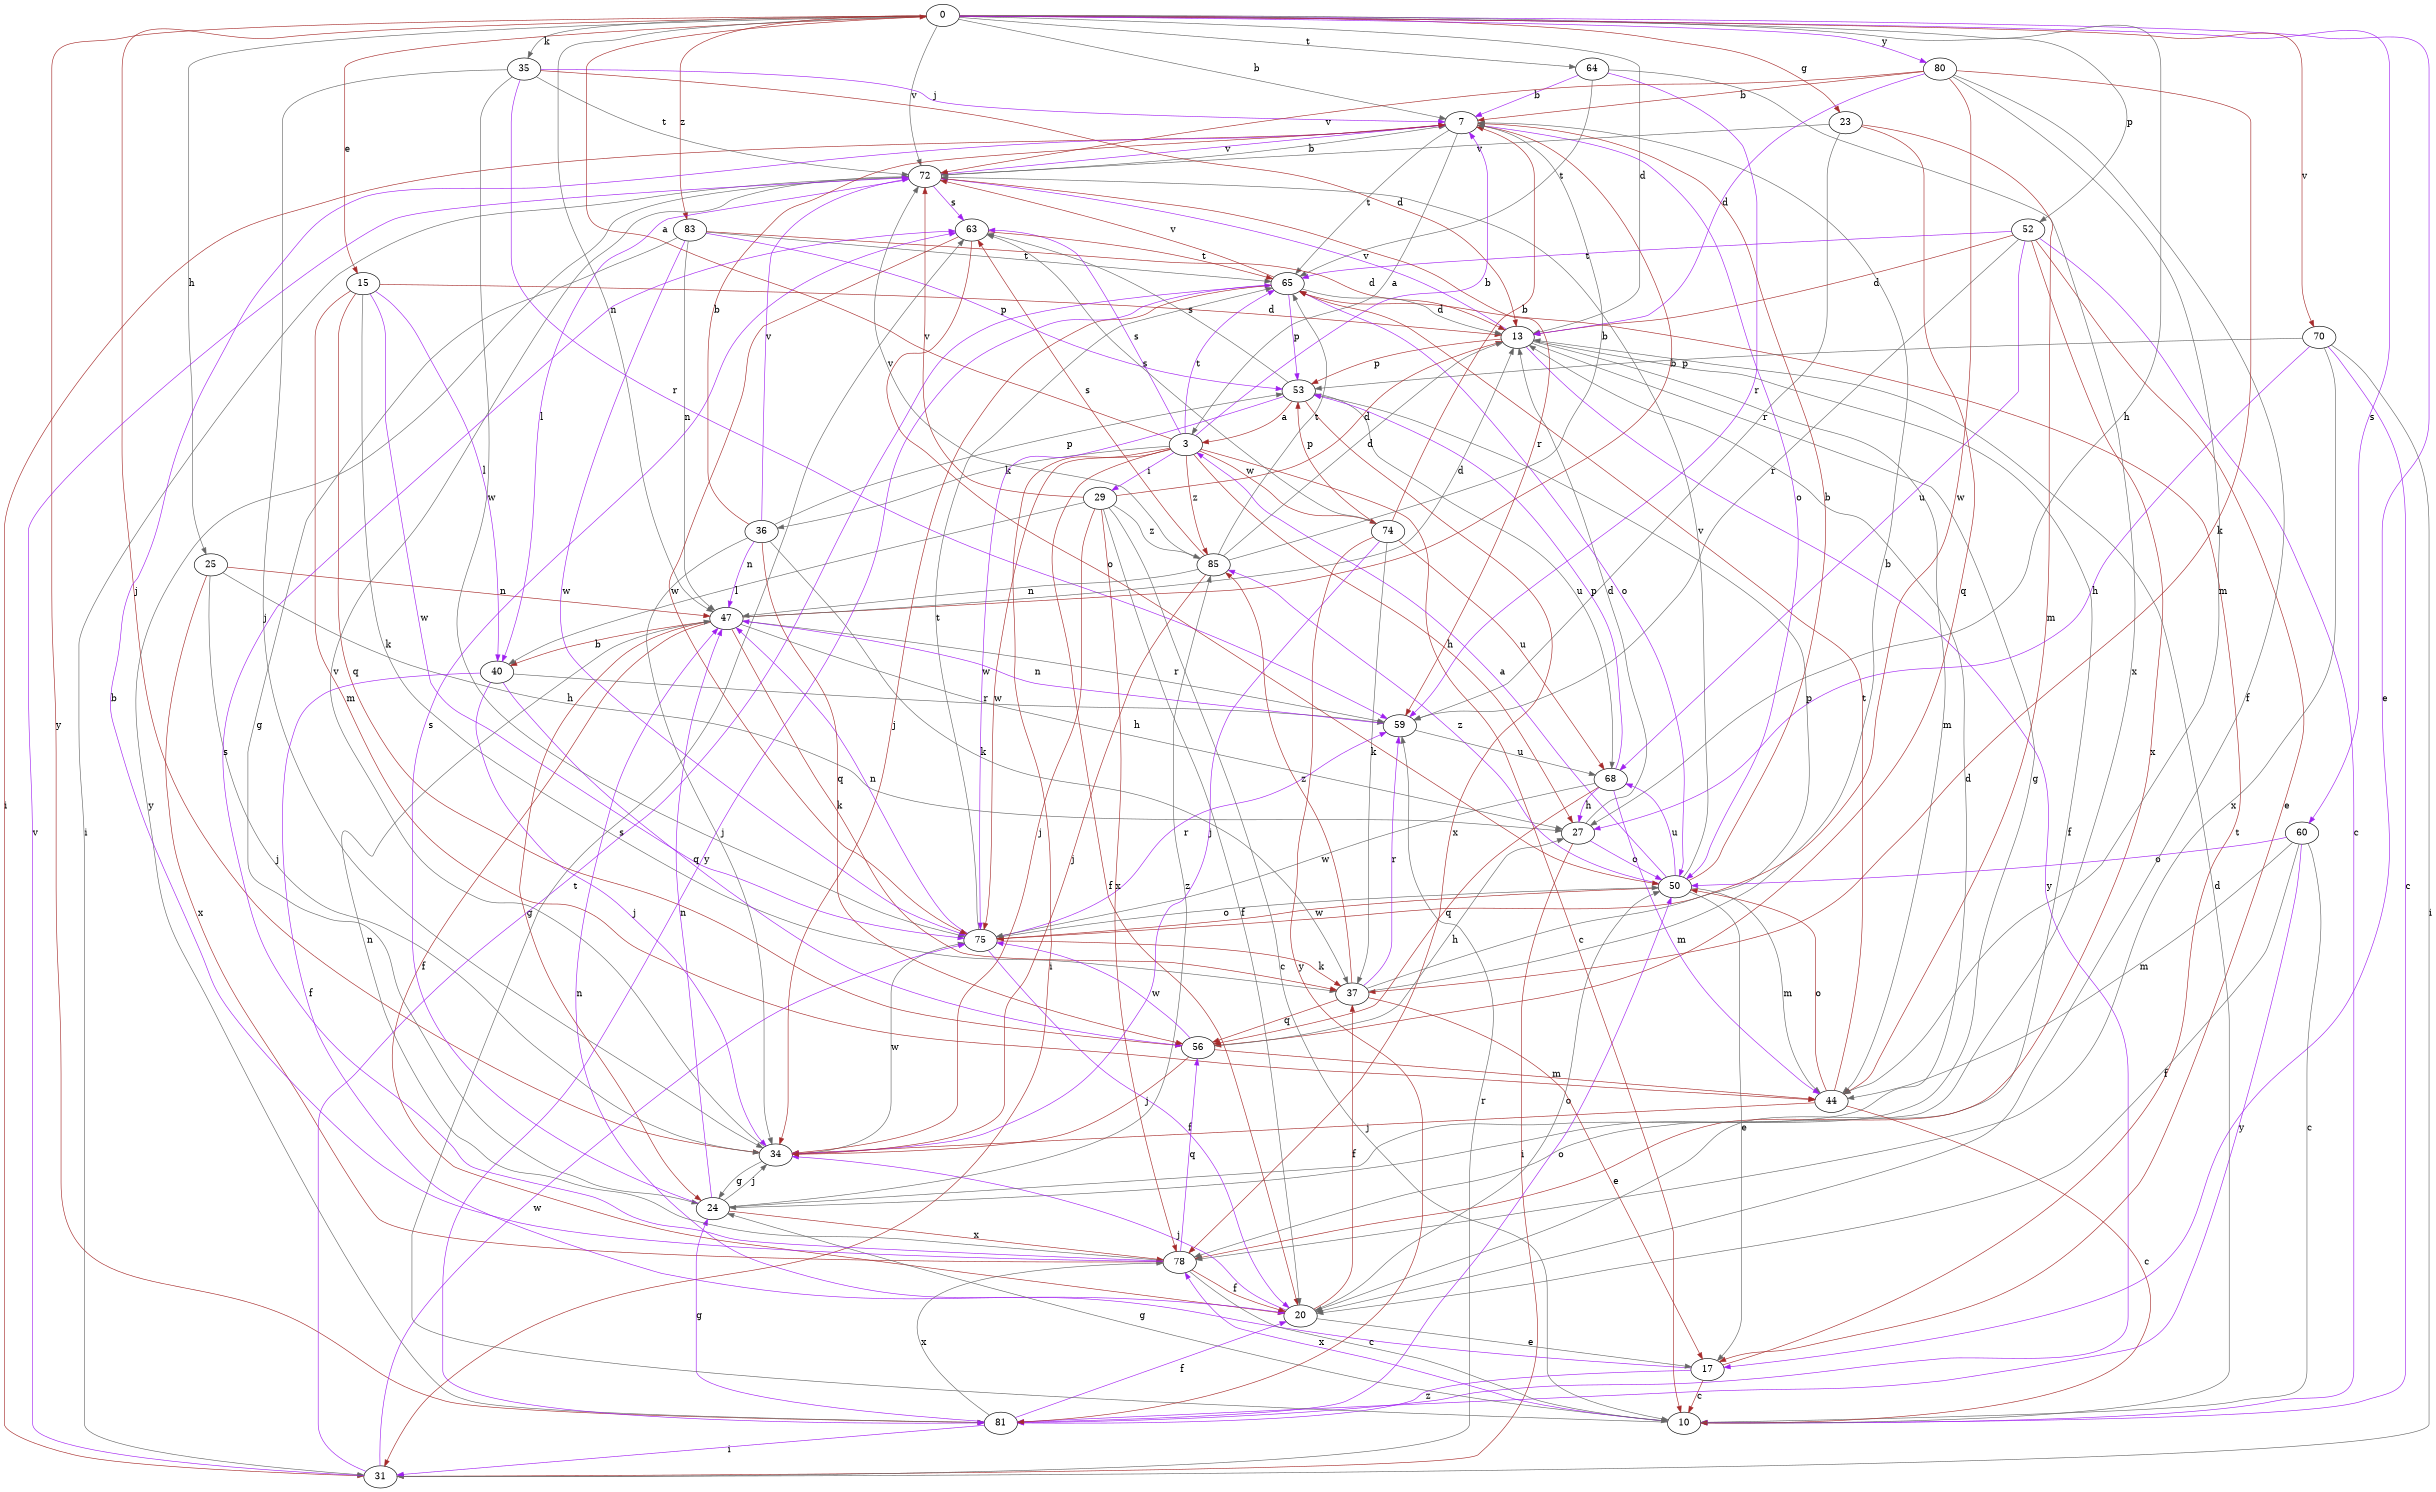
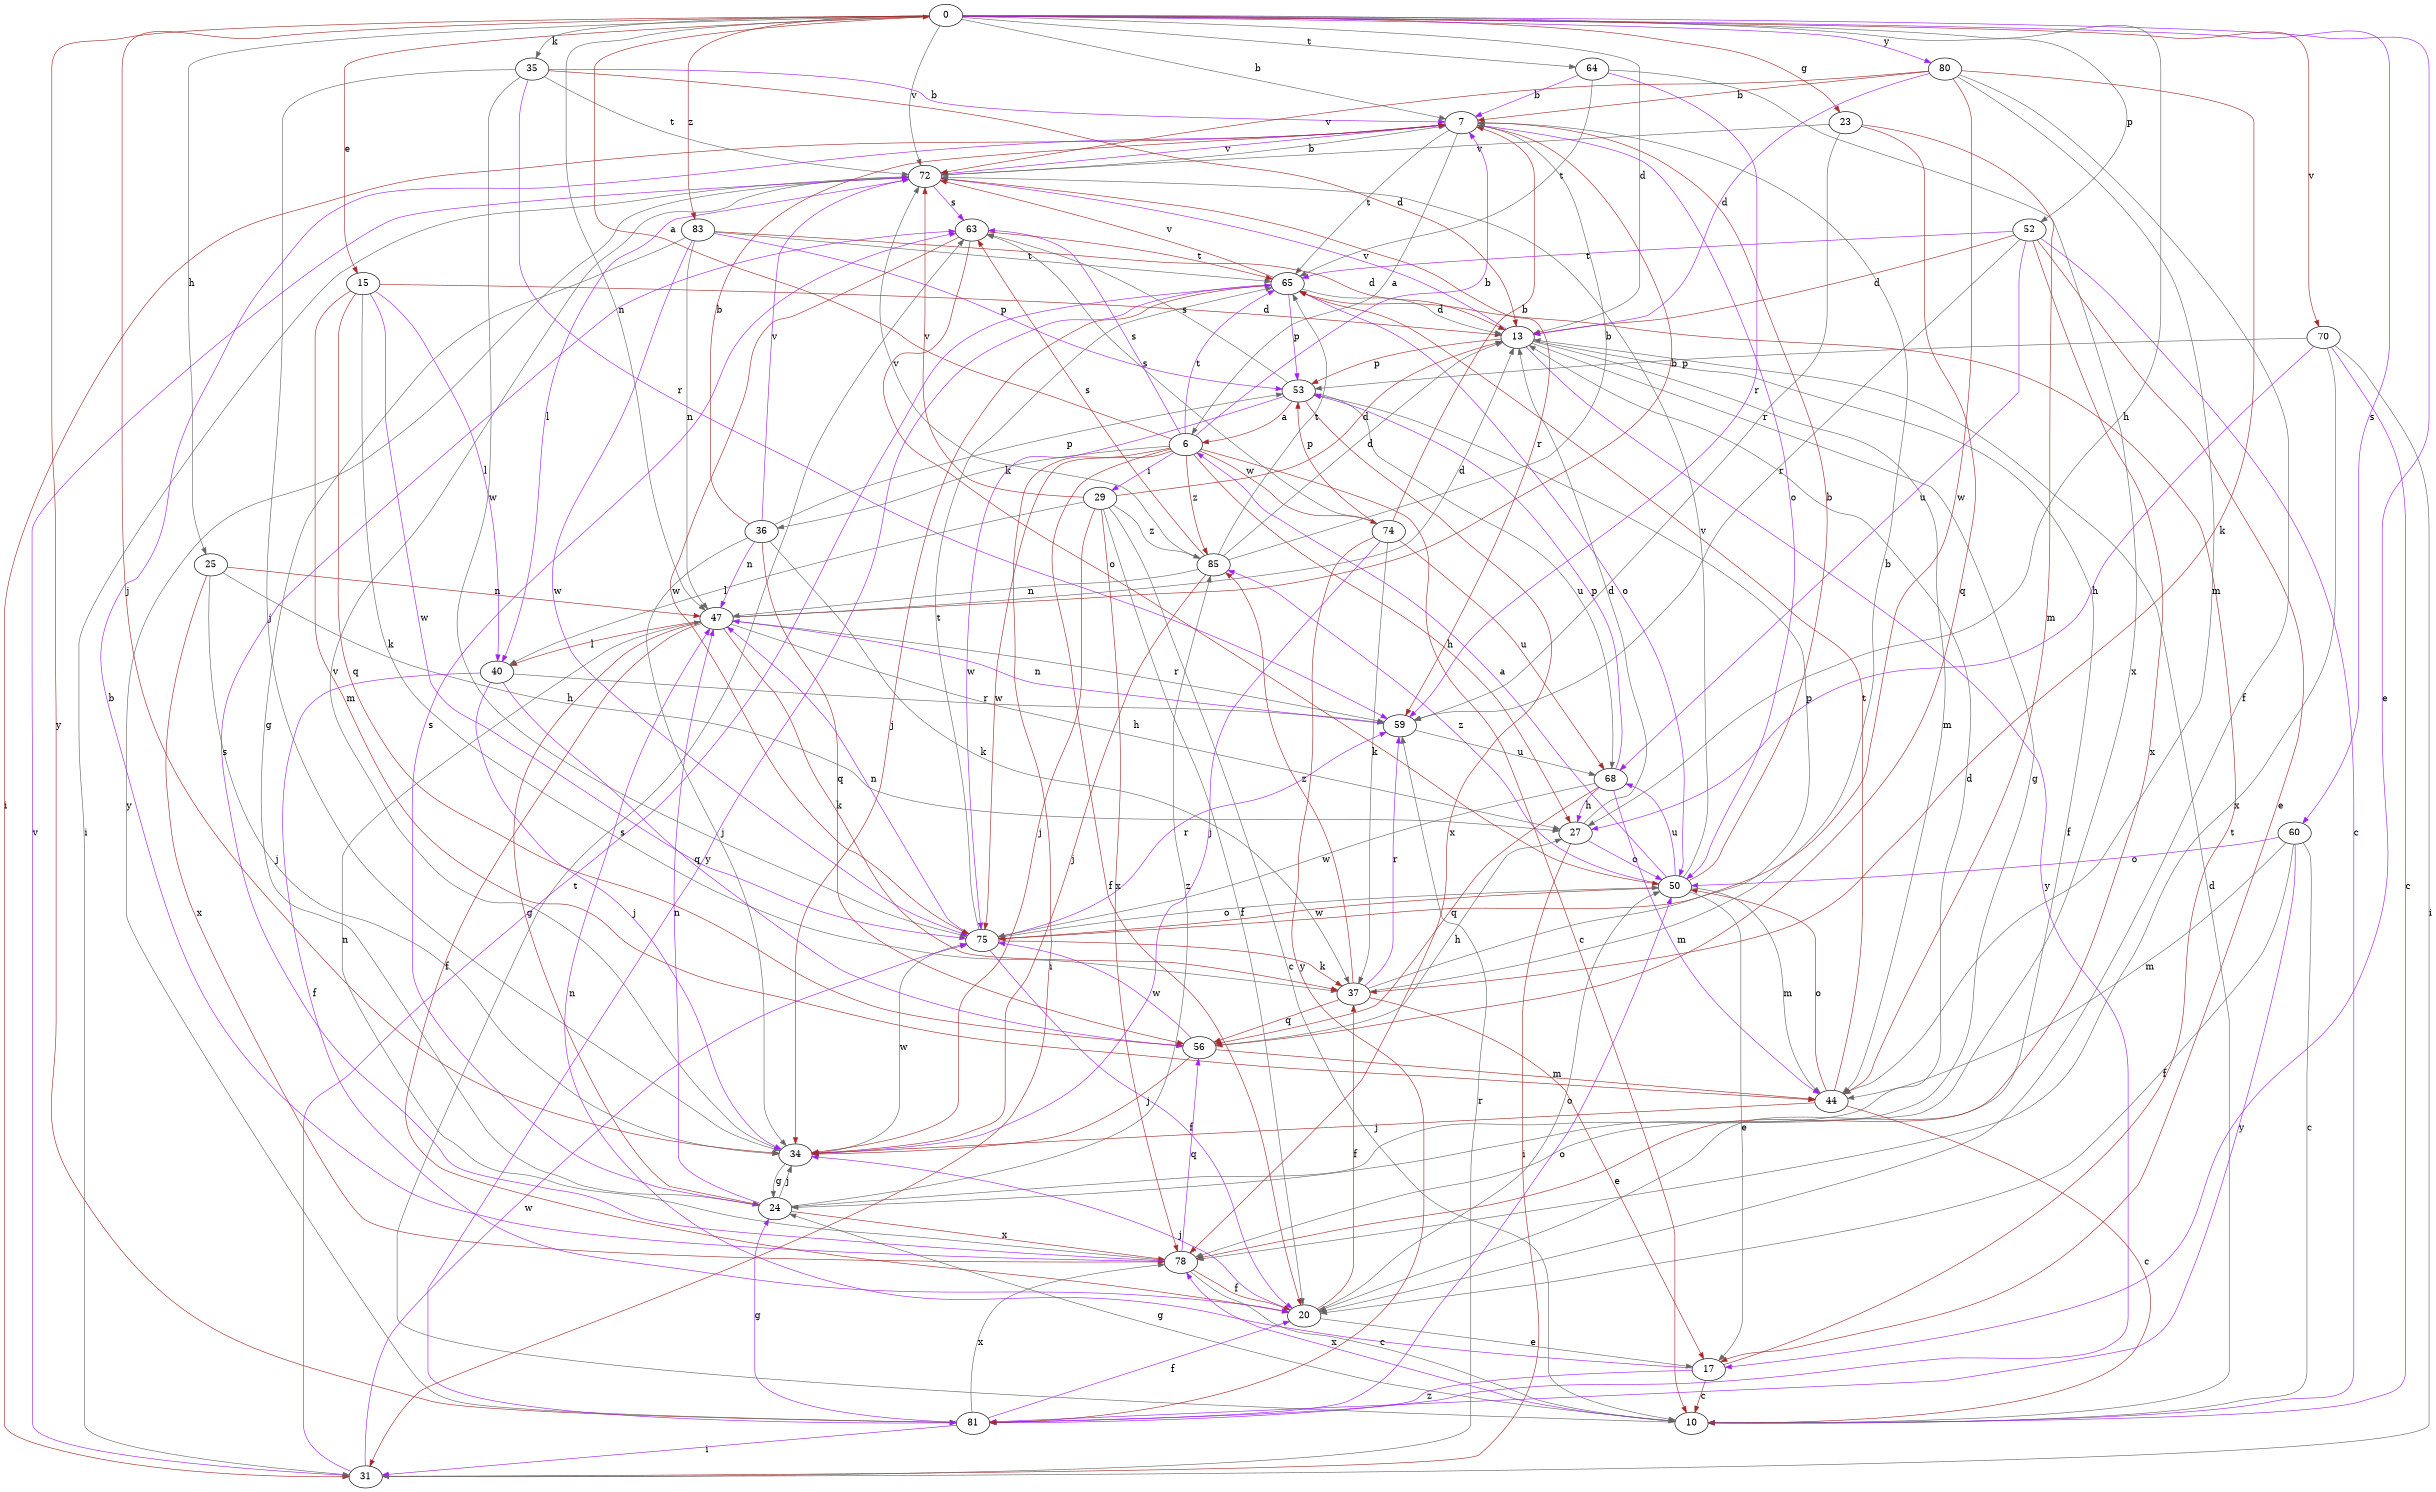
  strict digraph {
    edge [color=gray40]
    0
    7
    13
    15
    17
    23
    25
    27
    34
    35
    47
    52
    60
    64
    70
    72
    80
    81
    83
-   3
+   3 [label=6]
    31
    65
    50
    20
    24
    44
    53
    75
    37
    40
    56
    10
    59
    78
    68
    63
    29
    36
    74
    85
    0 -> 7 [label=b]
    0 -> 13 [label=d]
    0 -> 15 [color=brown label=e]
    0 -> 17 [color=purple label=e]
    0 -> 23 [color=brown label=g]
    0 -> 25 [label=h]
    0 -> 27 [label=h]
    0 -> 34 [color=brown label=j]
    0 -> 35 [label=k]
    0 -> 47 [label=n]
    0 -> 52 [label=p]
    0 -> 60 [color=purple label=s]
    0 -> 64 [label=t]
    0 -> 70 [color=brown label=v]
    0 -> 72 [label=v]
    0 -> 80 [color=purple label=y]
    0 -> 81 [color=brown label=y]
    0 -> 83 [color=brown label=z]
    7 -> 72 [color=purple label=v]
    7 -> 3 [label=a]
    7 -> 31 [color=brown label=i]
    7 -> 65 [label=t]
    7 -> 50 [color=purple label=o]
    13 -> 72 [color=purple label=v]
    13 -> 81 [color=purple label=y]
    13 -> 20 [label=f]
    13 -> 24 [label=g]
    13 -> 44 [label=m]
    13 -> 53 [color=brown label=p]
    15 -> 13 [color=brown label=d]
    15 -> 44 [color=brown label=m]
    15 -> 75 [color=purple label=w]
    15 -> 37 [label=k]
    15 -> 40 [color=purple label=l]
    15 -> 56 [color=brown label=q]
    17 -> 47 [color=purple label=n]
    17 -> 81 [color=purple label=z]
    17 -> 65 [color=brown label=t]
    17 -> 10 [color=brown label=c]
    23 -> 72 [label=v]
    23 -> 44 [color=brown label=m]
    23 -> 56 [color=brown label=q]
    23 -> 59 [label=r]
    25 -> 27 [label=h]
    25 -> 34 [label=j]
    25 -> 47 [color=brown label=n]
    25 -> 78 [color=brown label=x]
    27 -> 13 [label=d]
    27 -> 31 [color=brown label=i]
    27 -> 50 [color=purple label=o]
    34 -> 72 [label=v]
    34 -> 24 [label=g]
    34 -> 75 [label=w]
-   35 -> 7 [color=purple label=j]
+   35 -> 7 [color=purple label=b]
    35 -> 13 [color=brown label=d]
    35 -> 34 [label=j]
    35 -> 72 [label=t]
    35 -> 75 [label=w]
    35 -> 59 [color=purple label=r]
    47 -> 7 [color=brown label=b]
    47 -> 13 [label=d]
    47 -> 27 [label=h]
    47 -> 20 [color=brown label=f]
    47 -> 24 [color=brown label=g]
    47 -> 37 [color=brown label=k]
-   47 -> 40 [color=brown label=b]
+   47 -> 40 [color=brown label=l]
    47 -> 59 [label=r]
    52 -> 13 [color=brown label=d]
    52 -> 17 [color=brown label=e]
    52 -> 65 [color=purple label=t]
    52 -> 10 [color=purple label=c]
    52 -> 59 [label=r]
    52 -> 78 [color=brown label=x]
    52 -> 68 [color=purple label=u]
    60 -> 81 [color=purple label=y]
    60 -> 50 [color=purple label=o]
    60 -> 20 [label=f]
    60 -> 44 [label=m]
    60 -> 10 [label=c]
    64 -> 7 [color=purple label=b]
    64 -> 65 [label=t]
    64 -> 59 [color=purple label=r]
    64 -> 78 [label=x]
    70 -> 27 [color=purple label=h]
    70 -> 31 [label=i]
    70 -> 53 [label=p]
    70 -> 10 [color=purple label=c]
    70 -> 78 [label=x]
    72 -> 7 [label=b]
    72 -> 81 [label=y]
    72 -> 31 [label=i]
    72 -> 40 [color=purple label=l]
    72 -> 59 [color=brown label=r]
    72 -> 63 [color=purple label=s]
    80 -> 7 [color=brown label=b]
    80 -> 13 [color=purple label=d]
    80 -> 72 [color=brown label=v]
    80 -> 20 [label=f]
    80 -> 44 [label=m]
    80 -> 75 [color=brown label=w]
    80 -> 37 [color=brown label=k]
    81 -> 31 [color=purple label=i]
    81 -> 50 [color=purple label=o]
    81 -> 20 [color=purple label=f]
    81 -> 24 [color=purple label=g]
    81 -> 78 [label=x]
    83 -> 13 [color=brown label=d]
    83 -> 47 [label=n]
    83 -> 65 [label=t]
    83 -> 24 [label=g]
    83 -> 53 [color=purple label=p]
    83 -> 75 [color=purple label=w]
    3 -> 0 [color=brown label=a]
    3 -> 7 [color=purple label=b]
    3 -> 27 [color=brown label=h]
    3 -> 31 [color=brown label=i]
    3 -> 65 [color=purple label=t]
    3 -> 20 [color=brown label=f]
    3 -> 75 [color=brown label=w]
    3 -> 10 [color=brown label=c]
    3 -> 63 [color=purple label=s]
    3 -> 29 [color=purple label=i]
    3 -> 36 [label=k]
    3 -> 74 [color=brown label=w]
    3 -> 85 [color=brown label=z]
    31 -> 72 [color=purple label=v]
    31 -> 65 [color=purple label=t]
    31 -> 75 [color=purple label=w]
    31 -> 59 [label=r]
    65 -> 13 [label=d]
    65 -> 34 [color=brown label=j]
    65 -> 72 [color=brown label=v]
    65 -> 81 [color=purple label=y]
    65 -> 50 [color=purple label=o]
    65 -> 53 [color=purple label=p]
    50 -> 7 [color=brown label=b]
    50 -> 17 [label=e]
    50 -> 72 [label=v]
    50 -> 3 [color=purple label=a]
    50 -> 44 [label=m]
    50 -> 75 [color=brown label=w]
    50 -> 68 [color=purple label=u]
    50 -> 85 [color=purple label=z]
    20 -> 17 [label=e]
    20 -> 34 [color=purple label=j]
    20 -> 50 [label=o]
    20 -> 37 [color=brown label=f]
    24 -> 13 [label=d]
    24 -> 34 [label=j]
    24 -> 47 [color=purple label=n]
    24 -> 78 [color=brown label=x]
    24 -> 63 [color=purple label=s]
    24 -> 85 [label=z]
    44 -> 34 [color=brown label=j]
    44 -> 65 [color=brown label=t]
    44 -> 50 [color=brown label=o]
    44 -> 10 [color=brown label=c]
    53 -> 3 [color=brown label=a]
    53 -> 75 [color=purple label=w]
    53 -> 78 [color=brown label=x]
    53 -> 68 [label=u]
    53 -> 63 [label=s]
    75 -> 47 [color=purple label=n]
    75 -> 65 [label=t]
    75 -> 50 [label=o]
    75 -> 20 [color=purple label=f]
    75 -> 37 [color=brown label=k]
    75 -> 59 [color=purple label=r]
    37 -> 7 [label=b]
    37 -> 17 [color=brown label=e]
    37 -> 53 [label=p]
    37 -> 56 [color=brown label=q]
    37 -> 59 [color=purple label=r]
    37 -> 85 [color=brown label=z]
    40 -> 34 [color=purple label=j]
    40 -> 20 [color=purple label=f]
    40 -> 56 [color=purple label=q]
    40 -> 59 [label=r]
    56 -> 27 [label=h]
    56 -> 34 [color=brown label=j]
    56 -> 44 [color=brown label=m]
    56 -> 75 [color=purple label=w]
    10 -> 13 [label=d]
    10 -> 24 [label=g]
    10 -> 78 [color=purple label=x]
    10 -> 63 [label=s]
    59 -> 47 [color=purple label=n]
    59 -> 68 [label=u]
    78 -> 7 [color=purple label=b]
    78 -> 47 [label=n]
    78 -> 20 [color=brown label=f]
    78 -> 56 [color=purple label=q]
    78 -> 10 [label=c]
    78 -> 63 [color=purple label=s]
    68 -> 27 [color=purple label=h]
    68 -> 44 [color=purple label=m]
    68 -> 53 [color=purple label=p]
    68 -> 75 [label=w]
    68 -> 56 [color=brown label=q]
    63 -> 65 [color=brown label=t]
    63 -> 50 [color=brown label=o]
    63 -> 75 [color=brown label=w]
    29 -> 13 [color=brown label=d]
    29 -> 34 [color=brown label=j]
    29 -> 72 [color=brown label=v]
    29 -> 20 [label=f]
    29 -> 40 [label=l]
    29 -> 10 [label=c]
    29 -> 78 [color=brown label=x]
    29 -> 85 [label=z]
    36 -> 7 [color=brown label=b]
    36 -> 34 [label=j]
    36 -> 47 [color=purple label=n]
    36 -> 72 [color=purple label=v]
    36 -> 53 [label=p]
    36 -> 37 [label=k]
    36 -> 56 [color=brown label=q]
    74 -> 7 [color=brown label=b]
    74 -> 34 [color=purple label=j]
    74 -> 81 [color=brown label=y]
    74 -> 53 [color=brown label=p]
    74 -> 37 [label=k]
    74 -> 68 [color=brown label=u]
    74 -> 63 [label=s]
    85 -> 7 [label=b]
    85 -> 13 [label=d]
    85 -> 34 [color=brown label=j]
    85 -> 47 [label=n]
    85 -> 72 [label=v]
    85 -> 65 [label=t]
    85 -> 63 [color=brown label=s]
  }
